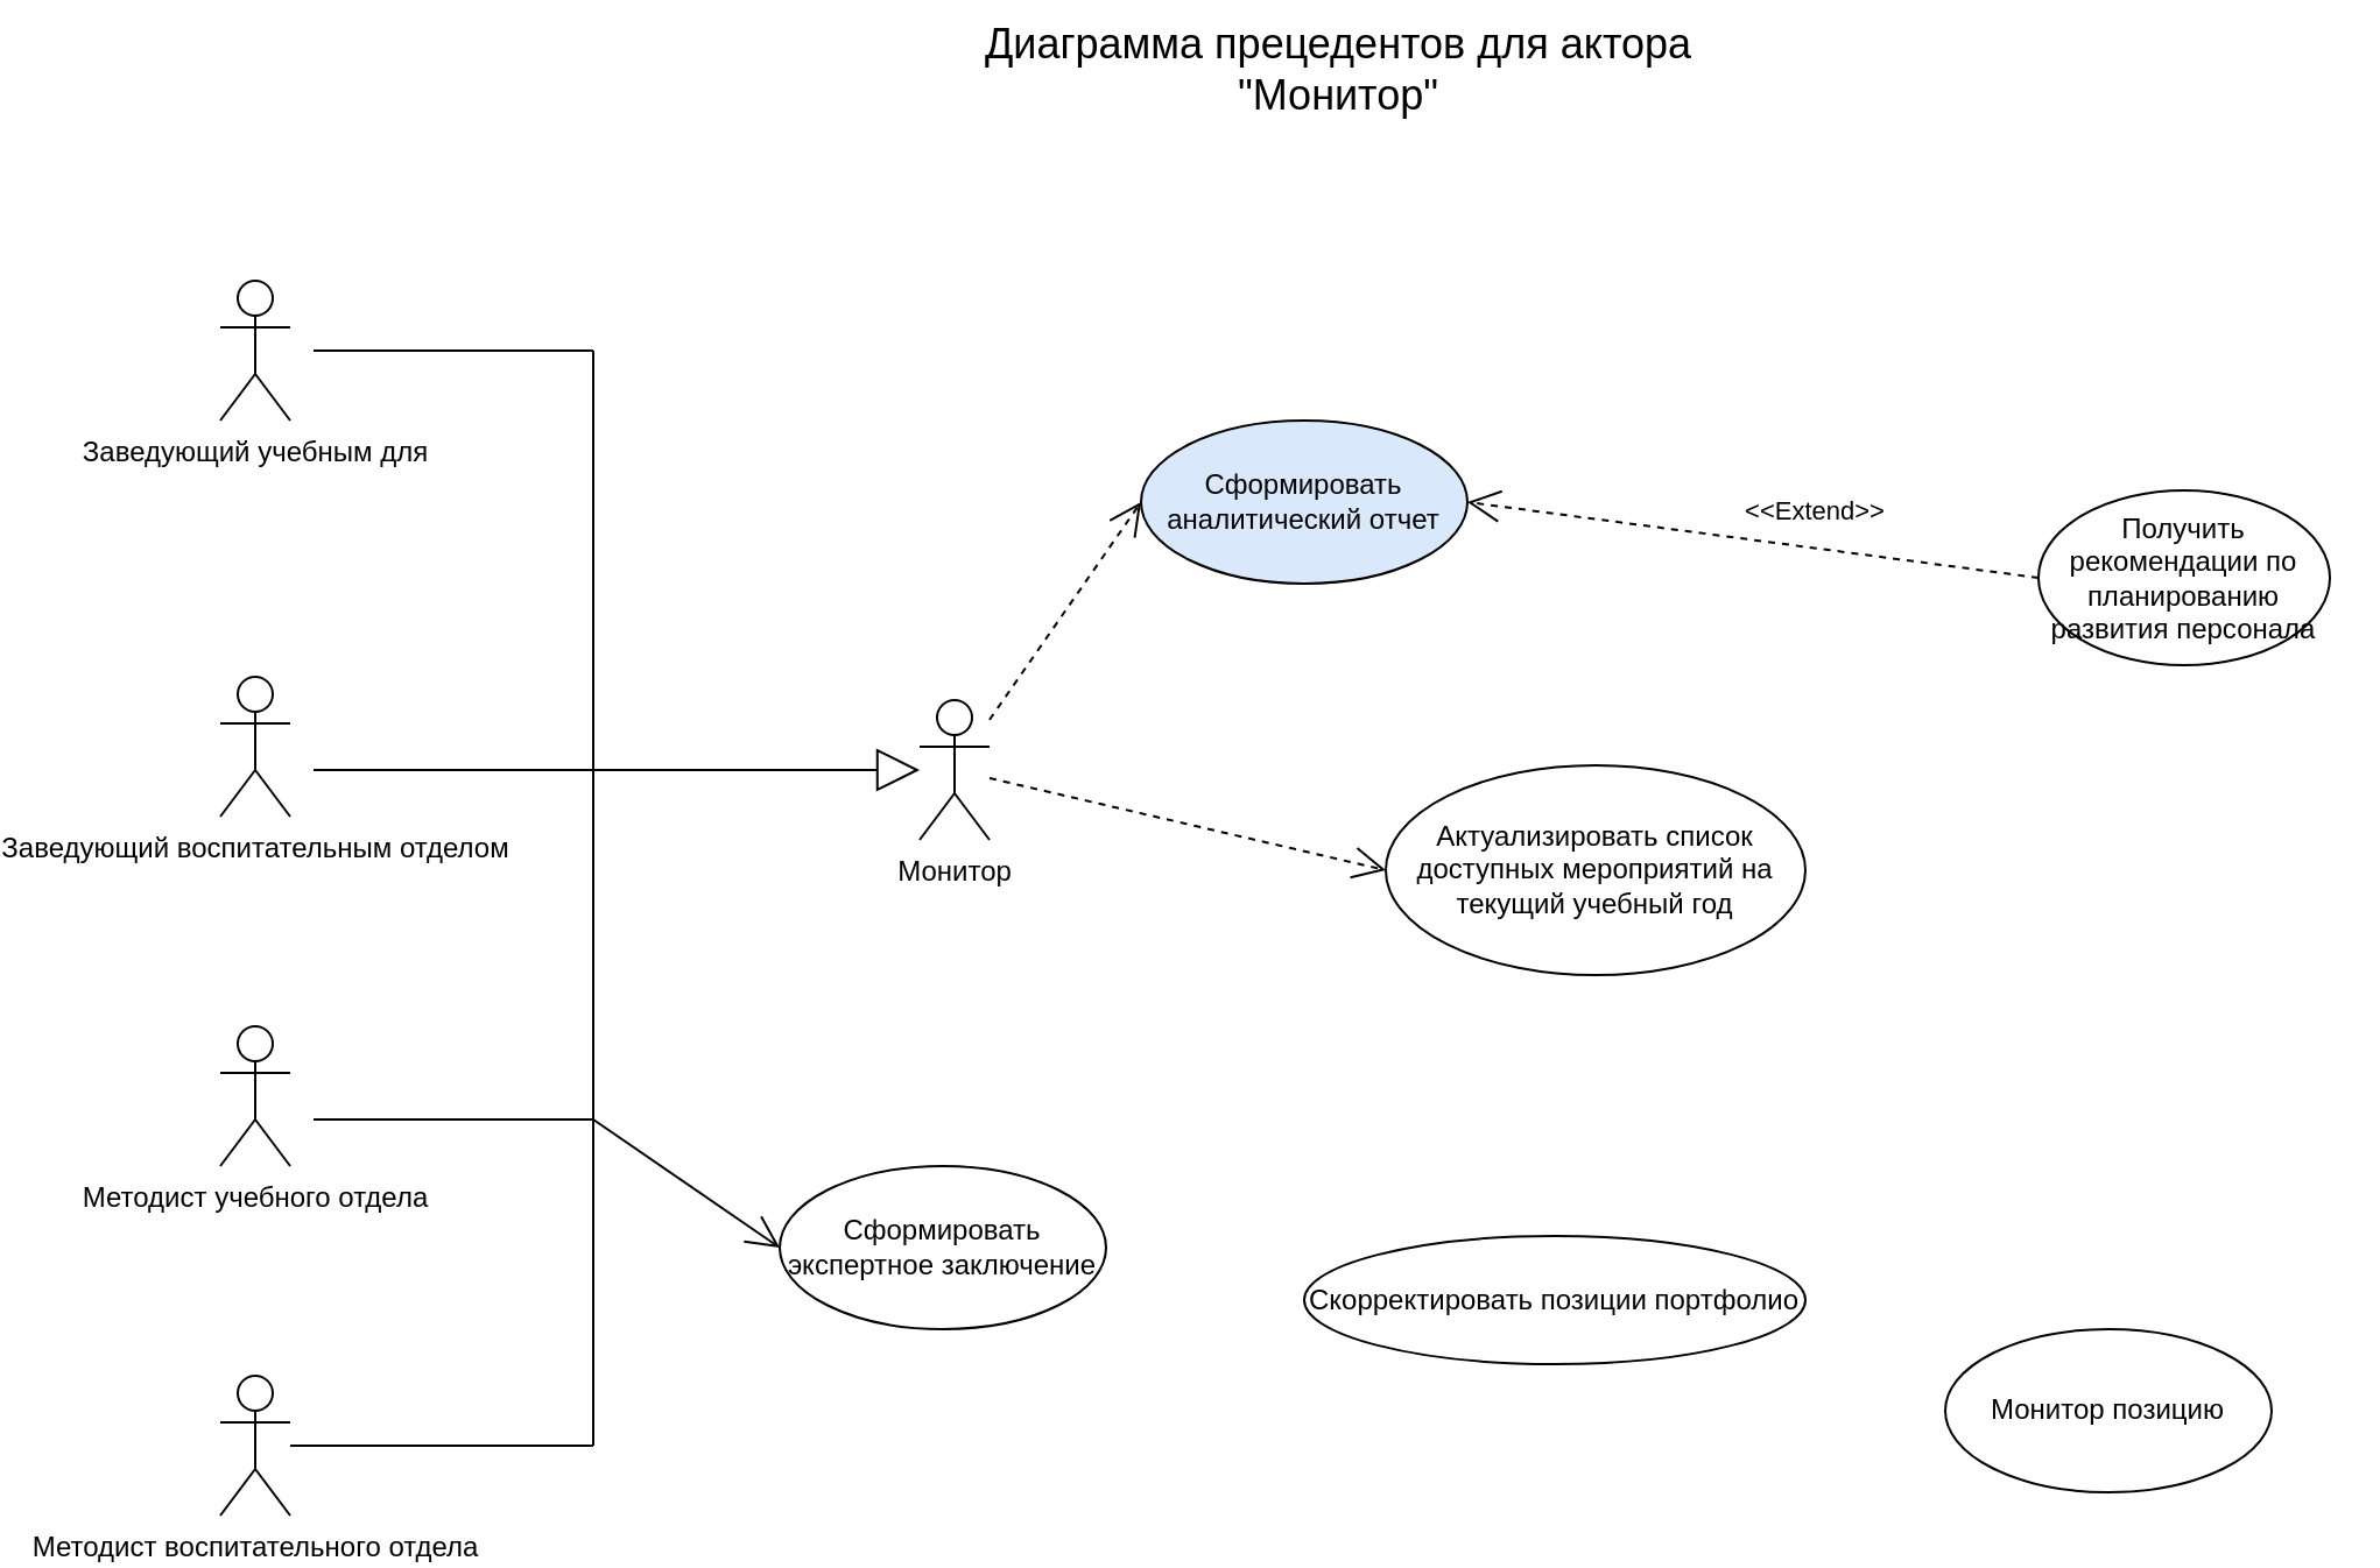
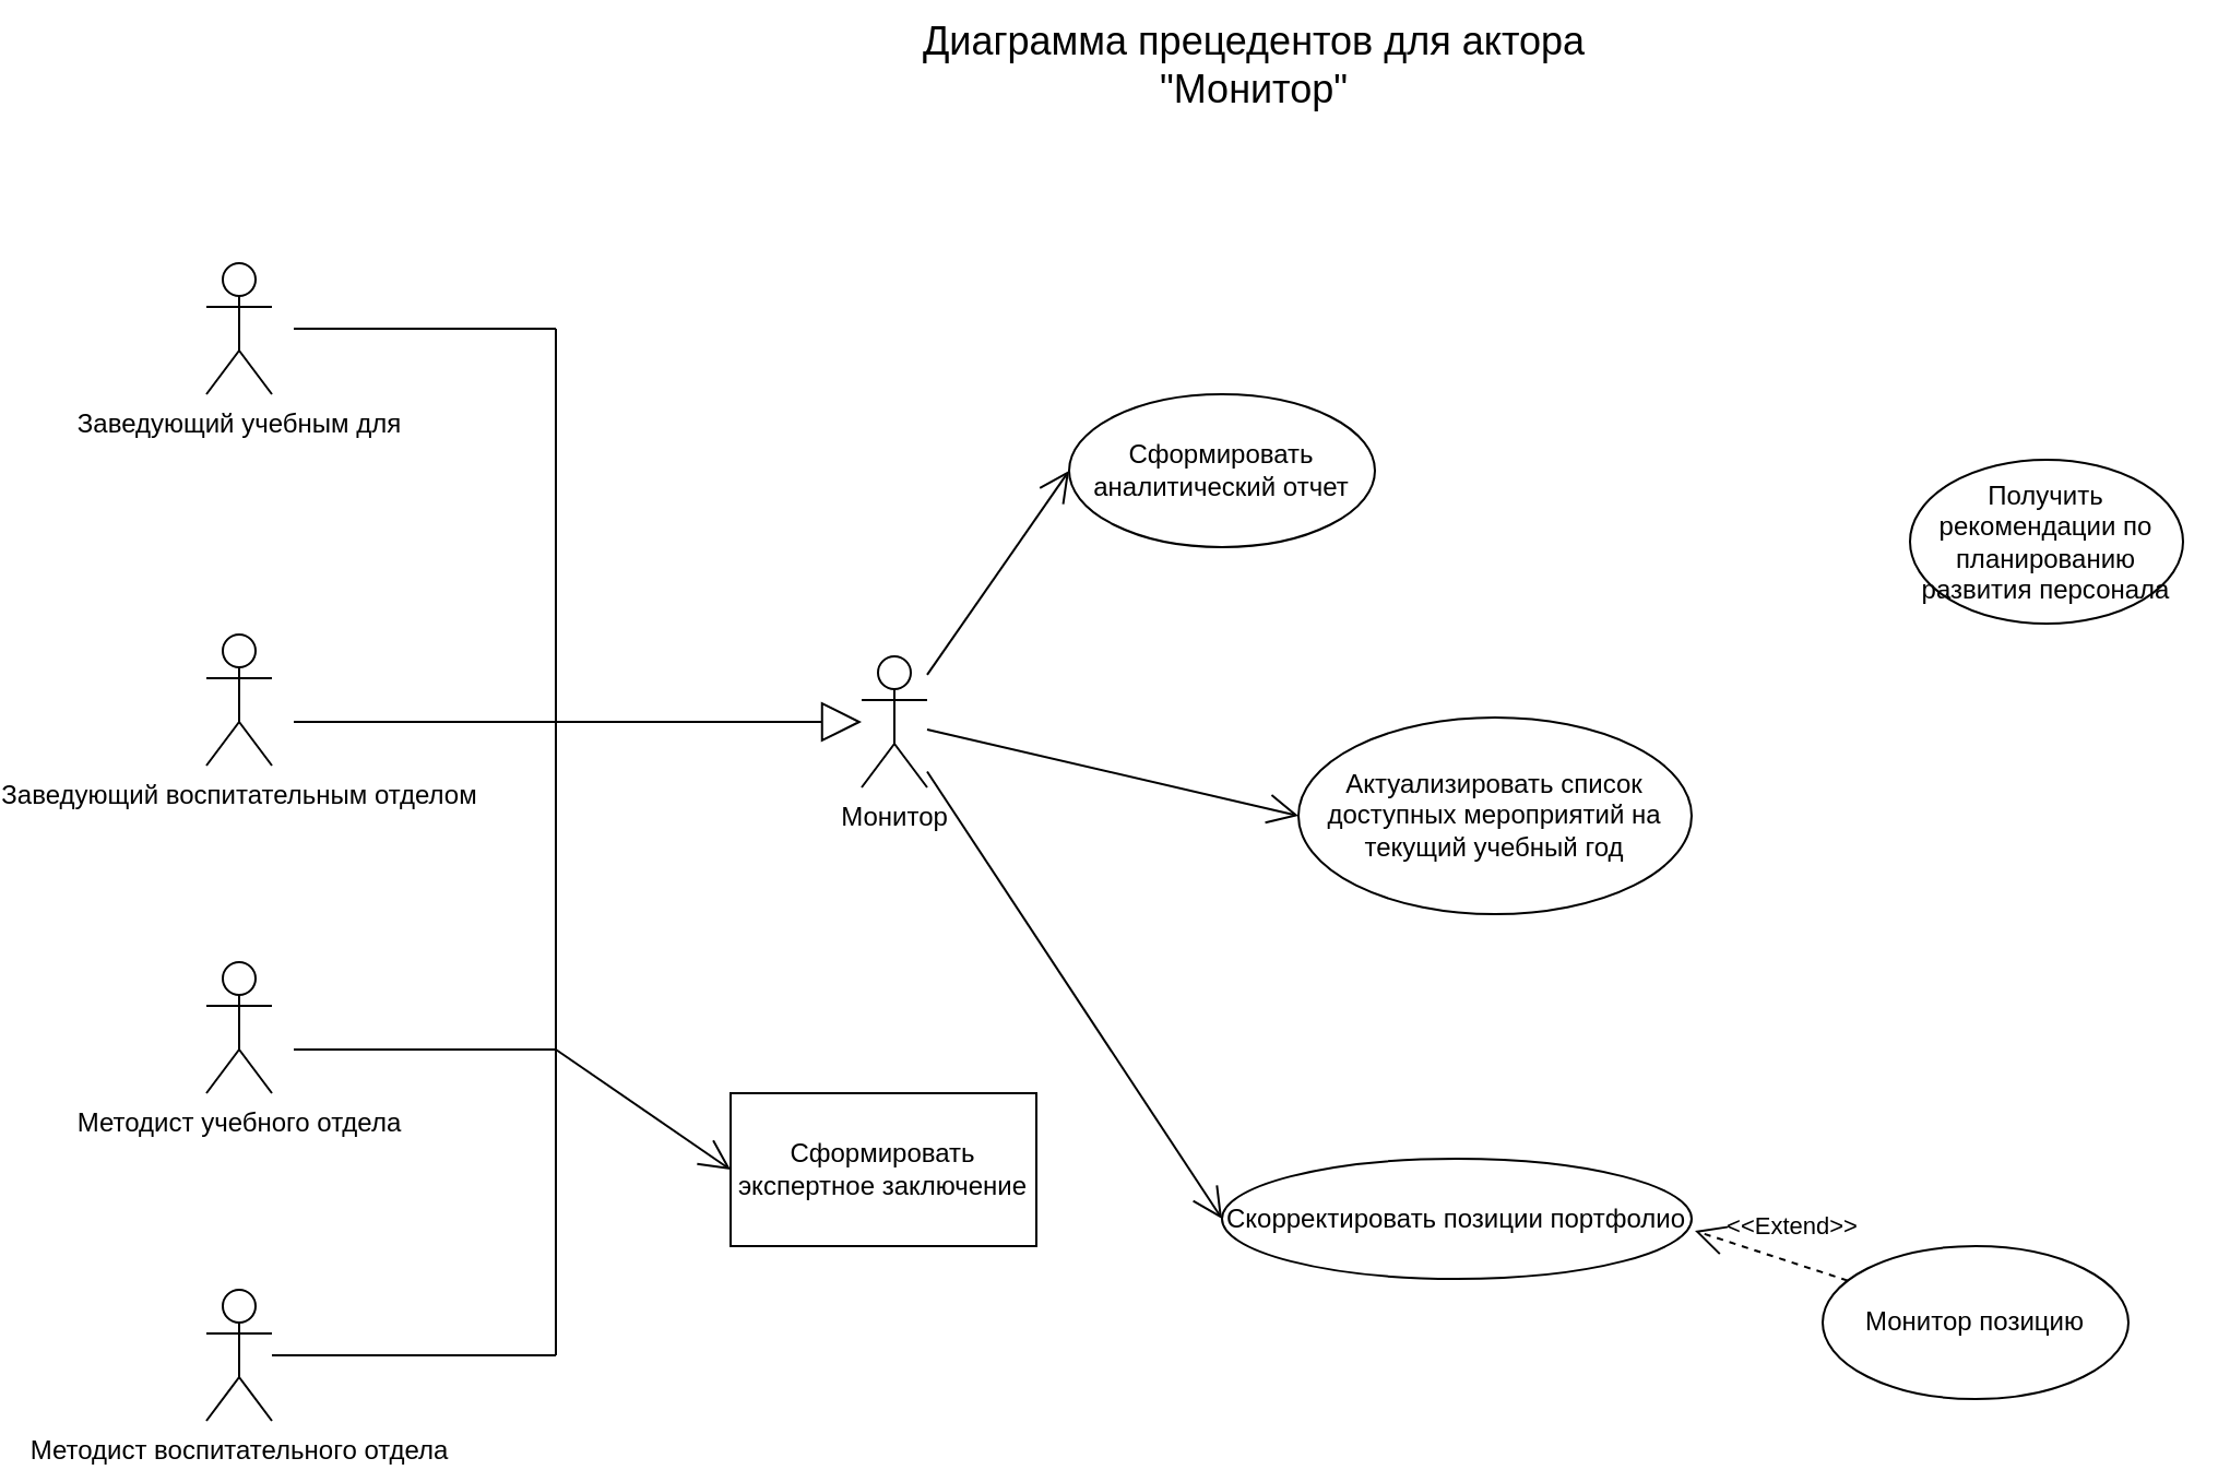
  <mxCell id="0" />
  <mxCell id="1" parent="0" />
  <mxCell id="2" value="Монитор" style="shape=umlActor;verticalLabelPosition=bottom;verticalAlign=top;html=1;outlineConnect=0;" parent="1" vertex="1"><mxGeometry x="320" y="300" width="30" height="60" as="geometry" /></mxCell>
  <mxCell id="3" value="Методист учебного отдела" style="shape=umlActor;verticalLabelPosition=bottom;verticalAlign=top;html=1;outlineConnect=0;" parent="1" vertex="1"><mxGeometry x="20" y="440" width="30" height="60" as="geometry" /></mxCell>
  <mxCell id="4" value="Заведующий воспитательным отделом" style="shape=umlActor;verticalLabelPosition=bottom;verticalAlign=top;html=1;outlineConnect=0;" parent="1" vertex="1"><mxGeometry x="20" y="290" width="30" height="60" as="geometry" /></mxCell>
  <mxCell id="5" value="Заведующий учебным для" style="shape=umlActor;verticalLabelPosition=bottom;verticalAlign=top;html=1;outlineConnect=0;" parent="1" vertex="1"><mxGeometry x="20" y="120" width="30" height="60" as="geometry" /></mxCell>
  <mxCell id="6" value="Методист воспитательного отдела" style="shape=umlActor;verticalLabelPosition=bottom;verticalAlign=top;html=1;outlineConnect=0;" parent="1" vertex="1"><mxGeometry x="20" y="590" width="30" height="60" as="geometry" /></mxCell>
  <mxCell id="7" value="" style="endArrow=none;html=1;" parent="1" edge="1"><mxGeometry width="50" height="50" relative="1" as="geometry"><mxPoint x="180" y="620" as="sourcePoint" /><mxPoint x="180" y="150" as="targetPoint" /></mxGeometry></mxCell>
  <mxCell id="8" value="" style="endArrow=none;html=1;" parent="1" source="6" edge="1"><mxGeometry width="50" height="50" relative="1" as="geometry"><mxPoint x="460" y="370" as="sourcePoint" /><mxPoint x="180" y="620" as="targetPoint" /></mxGeometry></mxCell>
  <mxCell id="9" value="" style="endArrow=none;html=1;" parent="1" edge="1"><mxGeometry width="50" height="50" relative="1" as="geometry"><mxPoint x="60" y="150" as="sourcePoint" /><mxPoint x="180" y="150" as="targetPoint" /></mxGeometry></mxCell>
  <mxCell id="10" value="" style="endArrow=none;html=1;" parent="1" edge="1"><mxGeometry width="50" height="50" relative="1" as="geometry"><mxPoint x="60" y="330" as="sourcePoint" /><mxPoint x="180" y="330" as="targetPoint" /></mxGeometry></mxCell>
  <mxCell id="11" value="" style="endArrow=none;html=1;" parent="1" edge="1"><mxGeometry width="50" height="50" relative="1" as="geometry"><mxPoint x="60" y="480" as="sourcePoint" /><mxPoint x="180" y="480" as="targetPoint" /></mxGeometry></mxCell>
  <mxCell id="12" value="" style="endArrow=block;endSize=16;endFill=0;html=1;" parent="1" target="2" edge="1"><mxGeometry y="40" width="160" relative="1" as="geometry"><mxPoint x="180" y="330" as="sourcePoint" /><mxPoint x="300" y="330" as="targetPoint" /><mxPoint as="offset" /></mxGeometry></mxCell>
- <mxCell id="13" value="Сформировать экспертное заключение" style="ellipse;whiteSpace=wrap;html=1;" parent="1" vertex="1"><mxGeometry x="260" y="500" width="140" height="70" as="geometry" /></mxCell>
- <mxCell id="14" value="Сформировать аналитический отчет" style="ellipse;whiteSpace=wrap;html=1;fillColor=#dae8fc;" parent="1" vertex="1"><mxGeometry x="415" y="180" width="140" height="70" as="geometry" /></mxCell>
+ <mxCell id="13" value="Сформировать экспертное заключение" style="whiteSpace=wrap;html=1;rounded=0;" parent="1" vertex="1"><mxGeometry x="260" y="500" width="140" height="70" as="geometry" /></mxCell>
+ <mxCell id="14" value="Сформировать аналитический отчет" style="ellipse;whiteSpace=wrap;html=1;" parent="1" vertex="1"><mxGeometry x="415" y="180" width="140" height="70" as="geometry" /></mxCell>
  <mxCell id="15" value="Монитор позицию" style="ellipse;whiteSpace=wrap;html=1;" parent="1" vertex="1"><mxGeometry x="760" y="570" width="140" height="70" as="geometry" /></mxCell>
  <mxCell id="16" value="Скорректировать позиции портфолио" style="ellipse;whiteSpace=wrap;html=1;" parent="1" vertex="1"><mxGeometry x="485" y="530" width="215" height="55" as="geometry" /></mxCell>
+ <mxCell id="17" value="&amp;lt;&amp;lt;Extend&amp;gt;&amp;gt;" style="endArrow=open;endSize=12;dashed=1;html=1;entryX=1.007;entryY=0.6;entryDx=0;entryDy=0;entryPerimeter=0;" parent="1" source="15" target="16" edge="1"><mxGeometry x="-0.119" y="-16" width="160" relative="1" as="geometry"><mxPoint x="400" y="350" as="sourcePoint" /><mxPoint x="720" y="340" as="targetPoint" /><mxPoint as="offset" /></mxGeometry></mxCell>
  <mxCell id="18" value="" style="endArrow=open;endFill=1;endSize=12;html=1;entryX=0;entryY=0.5;entryDx=0;entryDy=0;" parent="1" target="13" edge="1"><mxGeometry width="160" relative="1" as="geometry"><mxPoint x="180" y="479.999" as="sourcePoint" /><mxPoint x="690" y="818.15" as="targetPoint" /></mxGeometry></mxCell>
- <mxCell id="19" value="" style="endArrow=open;endFill=1;endSize=12;html=1;entryX=0;entryY=0.5;entryDx=0;entryDy=0;dashed=1;" parent="1" source="2" target="14" edge="1"><mxGeometry width="160" relative="1" as="geometry"><mxPoint x="350" y="320" as="sourcePoint" /><mxPoint x="390.503" y="129.749" as="targetPoint" /></mxGeometry></mxCell>
+ <mxCell id="19" value="" style="endArrow=open;endFill=1;endSize=12;html=1;entryX=0;entryY=0.5;entryDx=0;entryDy=0;" parent="1" source="2" target="14" edge="1"><mxGeometry width="160" relative="1" as="geometry"><mxPoint x="350" y="320" as="sourcePoint" /><mxPoint x="390.503" y="129.749" as="targetPoint" /></mxGeometry></mxCell>
+ <mxCell id="20" value="" style="endArrow=open;endFill=1;endSize=12;html=1;entryX=0;entryY=0.5;entryDx=0;entryDy=0;" parent="1" source="2" target="16" edge="1"><mxGeometry width="160" relative="1" as="geometry"><mxPoint x="361.493" y="320" as="sourcePoint" /><mxPoint x="400.503" y="139.749" as="targetPoint" /></mxGeometry></mxCell>
  <mxCell id="21" value="Получить рекомендации по планированию развития персонала" style="ellipse;whiteSpace=wrap;html=1;" parent="1" vertex="1"><mxGeometry x="800" y="210" width="125" height="75" as="geometry" /></mxCell>
  <mxCell id="22" value="Актуализировать список доступных мероприятий на текущий учебный год" style="ellipse;whiteSpace=wrap;html=1;" parent="1" vertex="1"><mxGeometry x="520" y="328" width="180" height="90" as="geometry" /></mxCell>
- <mxCell id="23" value="&amp;lt;&amp;lt;Extend&amp;gt;&amp;gt;" style="endArrow=open;endSize=12;dashed=1;html=1;exitX=0;exitY=0.5;exitDx=0;exitDy=0;entryX=1;entryY=0.5;entryDx=0;entryDy=0;" parent="1" source="21" target="14" edge="1"><mxGeometry x="-0.195" y="-16" width="160" relative="1" as="geometry"><mxPoint x="690" y="125" as="sourcePoint" /><mxPoint x="514.04" y="192.03" as="targetPoint" /><mxPoint as="offset" /></mxGeometry></mxCell>
- <mxCell id="24" value="" style="endArrow=open;endFill=1;endSize=12;html=1;entryX=0;entryY=0.5;entryDx=0;entryDy=0;dashed=1;" parent="1" source="2" target="22" edge="1"><mxGeometry width="160" relative="1" as="geometry"><mxPoint x="360" y="318.438" as="sourcePoint" /><mxPoint x="425" y="225" as="targetPoint" /></mxGeometry></mxCell>
+ <mxCell id="24" value="" style="endArrow=open;endFill=1;endSize=12;html=1;entryX=0;entryY=0.5;entryDx=0;entryDy=0;" parent="1" source="2" target="22" edge="1"><mxGeometry width="160" relative="1" as="geometry"><mxPoint x="360" y="318.438" as="sourcePoint" /><mxPoint x="425" y="225" as="targetPoint" /></mxGeometry></mxCell>
  <mxCell id="25" value="&lt;font style=&quot;font-size: 18px&quot;&gt;Диаграмма прецедентов для актора &quot;Монитор&quot;&lt;/font&gt;" style="text;html=1;strokeColor=none;fillColor=none;align=center;verticalAlign=middle;whiteSpace=wrap;rounded=0;" vertex="1" parent="1"><mxGeometry x="310" y="20" width="380" height="20" as="geometry" /></mxCell>
